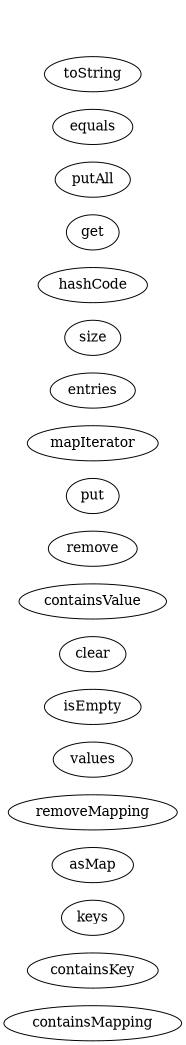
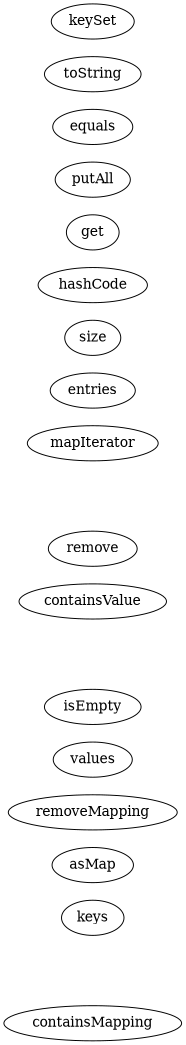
  digraph {
    rankdir=LR
    containsMapping
-   containsKey
    keys
    asMap
    removeMapping
    values
    isEmpty
-   clear
    containsValue
    remove
-   put
    mapIterator
    entries
    size
    hashCode
    get
    putAll
    equals
    toString
+   keySet
  }
